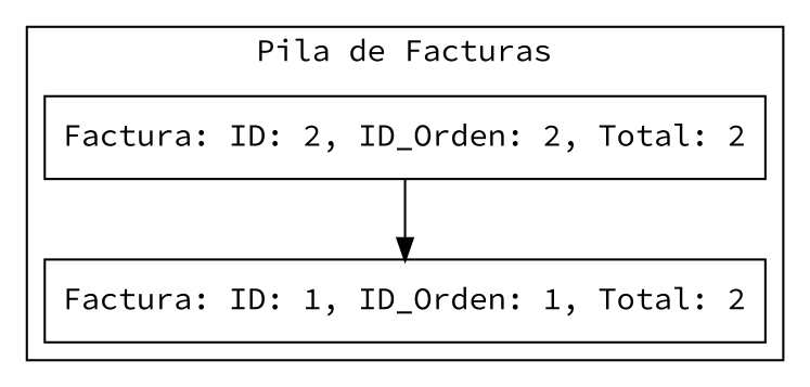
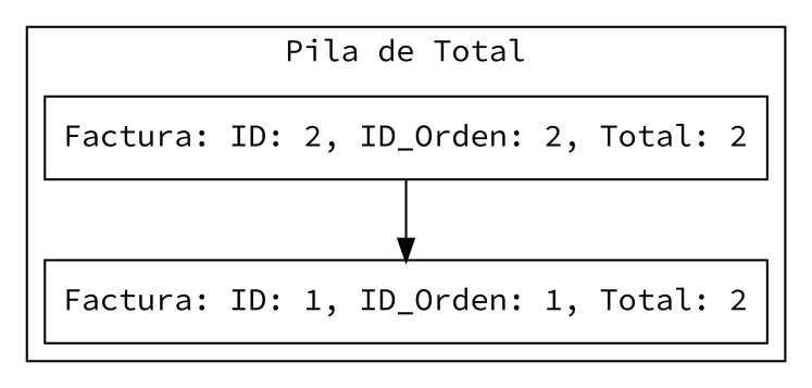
  digraph {
    rankdir=TB
    fontname="Source Code Pro"
    node [shape=record fontname="Source Code Pro"]
    n1 [label="{<data> Factura: ID: 2, ID_Orden: 2, Total: 2}"]
    n2 [label="{<data> Factura: ID: 1, ID_Orden: 1, Total: 2}"]
    subgraph cluster_1 {
-     label="Pila de Facturas"
+     label="Pila de Total"
      n1
      n2
    }
    n1 -> n2 [fontname="Source Code Pro"]
  }
